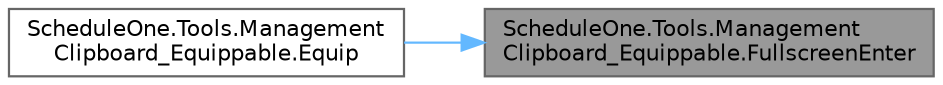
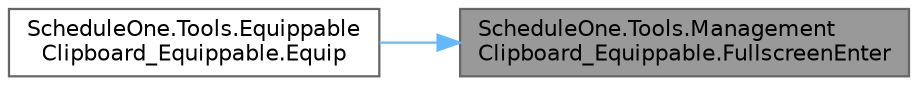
  digraph {
    rankdir=RL
    node [fontname=Helvetica fontsize=10 shape=box style=filled]
    n1 [color=gray40 fillcolor=grey60 fontcolor=black height=0.2 label="ScheduleOne.Tools.Management\lClipboard_Equippable.FullscreenEnter" width=0.4]
-   n2 [color=grey40 fillcolor=white height=0.2 label="ScheduleOne.Tools.Management\lClipboard_Equippable.Equip" width=0.4]
+   n2 [color=grey40 fillcolor=white height=0.2 label="ScheduleOne.Tools.Equippable\lClipboard_Equippable.Equip" width=0.4]
    n1 -> n2 [color=steelblue1 dir=back fontname=Helvetica fontsize=10 labelfontname=Helvetica labelfontsize=10 style=solid]
  }
